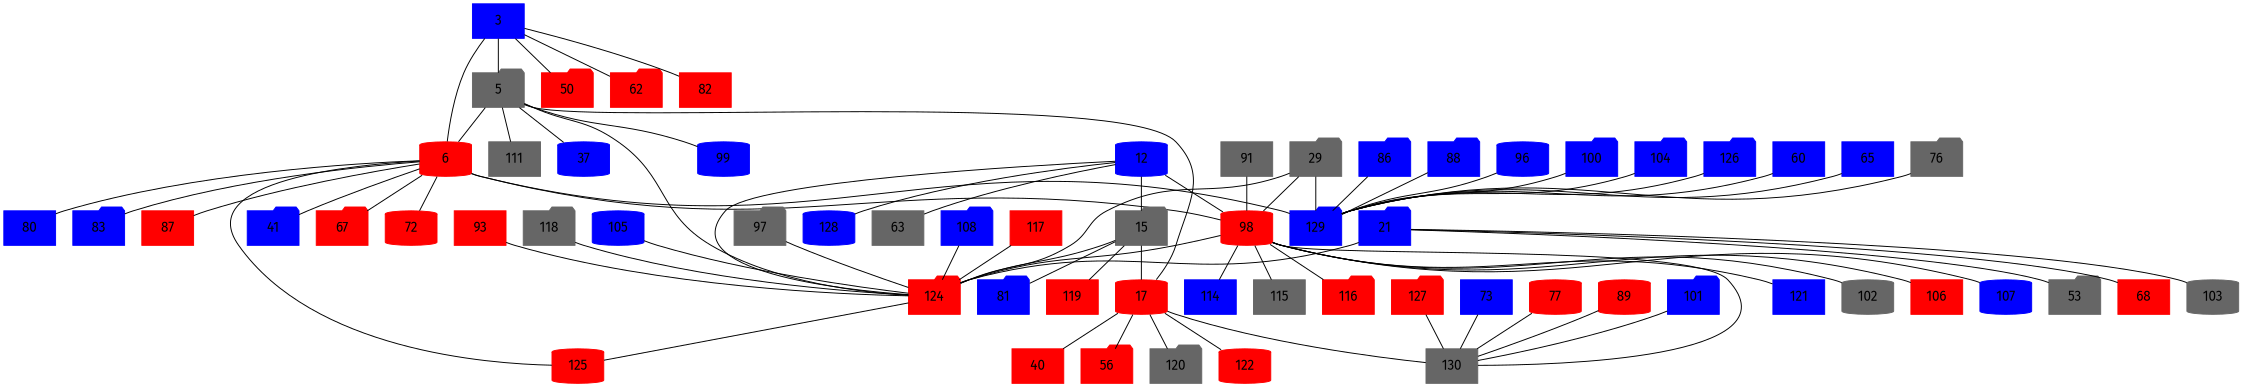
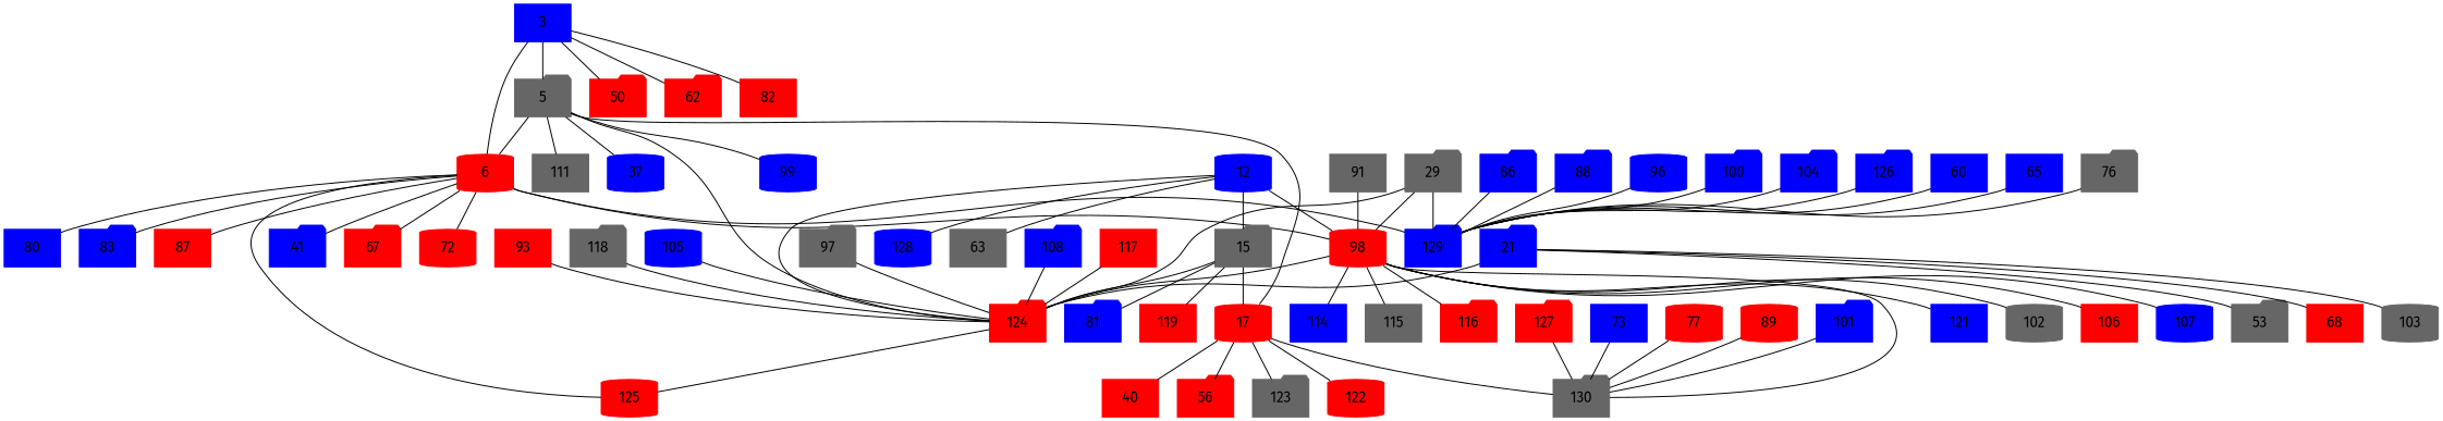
  graph {
    fontname="Fira Sans"
    node [color=blue fontname="Fira Sans" shape=folder style=filled]
    edge [fontname="Fira Sans"]
    3 [shape=box super="+1"]
    5 [color=gray40 super="+2"]
    6 [color=red shape=cylinder super="+4"]
    50 [color=red]
    62 [color=red]
    82 [color=red shape=box]
    17 [color=red shape=cylinder super="+13"]
    37 [shape=cylinder]
    99 [shape=cylinder]
    111 [color=gray40 shape=box]
    124 [color=red super="+24+31+43+113+48+59+70+84+85+92"]
    41
    67 [color=red]
    72 [color=red shape=cylinder]
    80 [shape=box]
    83
    87 [color=red shape=box super="+78"]
    98 [color=red shape=cylinder super="+90"]
    125 [color=red shape=cylinder]
    129 [super="+30+36+38+39+47+52+57"]
-   130 [color=gray40 shape=box super="+64"]
+   130 [color=gray40 super="+64"]
    40 [color=red shape=box]
    56 [color=red]
-   120 [color=gray40]
+   120 [color=gray40 label=123]
    122 [color=red shape=cylinder]
    102 [color=gray40 shape=cylinder]
    106 [color=red shape=box]
    107 [shape=cylinder]
    114 [shape=box]
    115 [color=gray40 shape=box]
    116 [color=red]
    121 [shape=box]
    12 [shape=cylinder super="+8"]
    15 [color=gray40 super="+14"]
    63 [color=gray40 shape=box]
    128 [shape=cylinder]
    81 [super="+74"]
    119 [color=red shape=box]
    21 [super="+19"]
    53 [color=gray40]
    68 [color=red shape=box]
    103 [color=gray40 shape=cylinder]
    29 [color=gray40 super="+26"]
    60 [shape=box super="+51"]
    65 [shape=box super="+44"]
    73 [shape=box]
    76 [color=gray40]
    77 [color=red shape=cylinder]
    86
    88
    89 [color=red shape=cylinder]
    91 [color=gray40 shape=box]
    93 [color=red shape=box]
    96 [shape=cylinder]
    97 [color=gray40]
    100 [super="+69"]
    101
    104
    105 [shape=cylinder super="+94"]
    108
    117 [color=red shape=box]
    118 [color=gray40 super="+95"]
    126 [super="+110"]
    127 [color=red super="+112"]
    3 -- 5 [weight=4]
    3 -- 6 [weight=4]
    3 -- 50
    3 -- 62
    3 -- 82
    5 -- 6 [weight=4]
    5 -- 17
    5 -- 37
    5 -- 99
    5 -- 111
    5 -- 124 [weight=2]
    6 -- 41
    6 -- 67
    6 -- 72
    6 -- 80
    6 -- 83
    6 -- 87
    6 -- 98 [weight=2]
    6 -- 125
    6 -- 129
    17 -- 130 [weight=4]
    17 -- 40
    17 -- 56
    17 -- 120
    17 -- 122
    124 -- 125
    98 -- 124
    98 -- 130
    98 -- 102
    98 -- 106
    98 -- 107
    98 -- 114
    98 -- 115
    98 -- 116
    98 -- 121
    12 -- 124
    12 -- 98 [weight=9]
    12 -- 15
    12 -- 63
    12 -- 128
    15 -- 17 [weight=4]
    15 -- 124
    15 -- 81
    15 -- 119
    21 -- 124 [weight=8]
    21 -- 53
    21 -- 68
    21 -- 103
    29 -- 124
    29 -- 98
    29 -- 129 [weight=8]
    60 -- 129
    65 -- 129
    73 -- 130
    76 -- 129
    77 -- 130
    86 -- 129
    88 -- 129
    89 -- 130
    91 -- 98
    93 -- 124
    96 -- 129
    97 -- 124
    100 -- 129
    101 -- 130
    104 -- 129
    105 -- 124
    108 -- 124
    117 -- 124
    118 -- 124
    126 -- 129
    127 -- 130
  }
